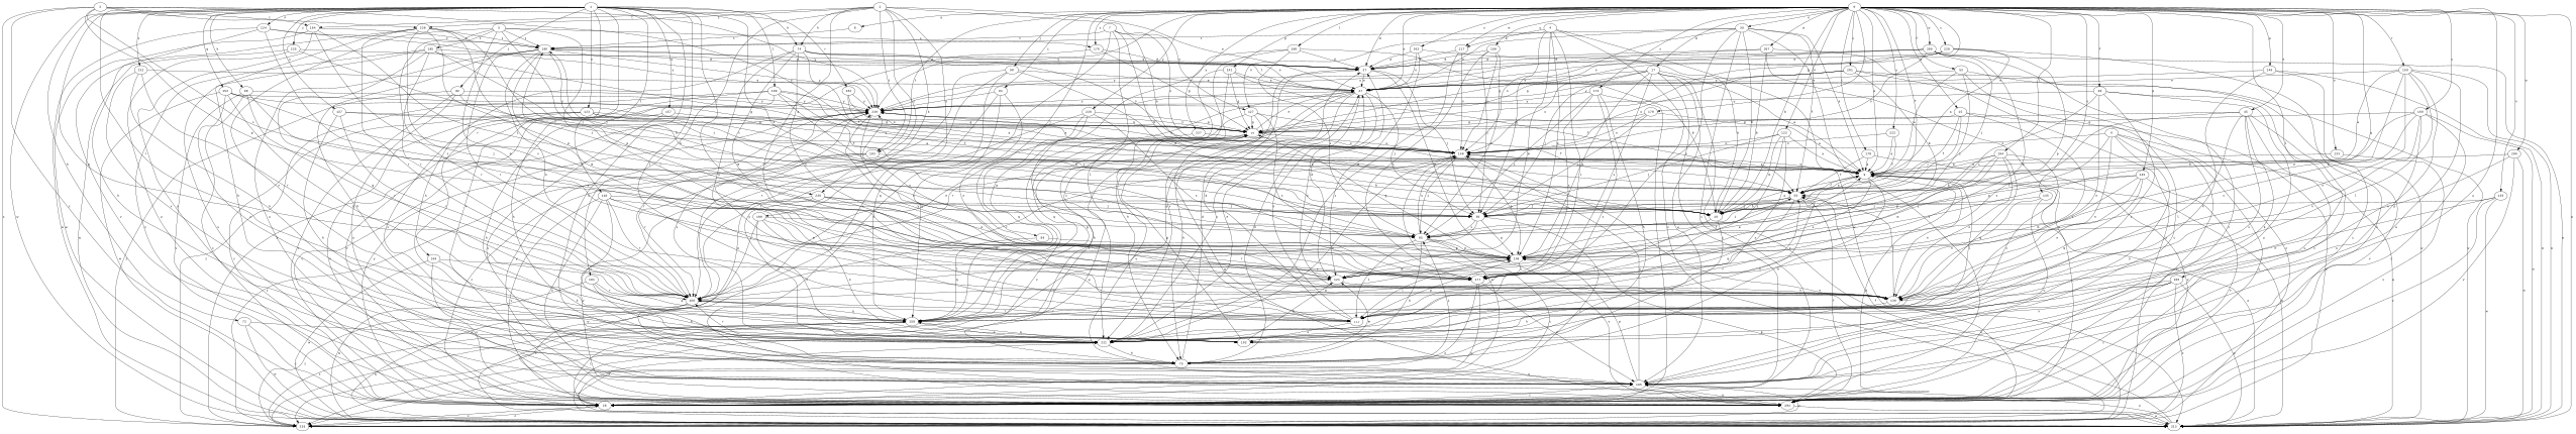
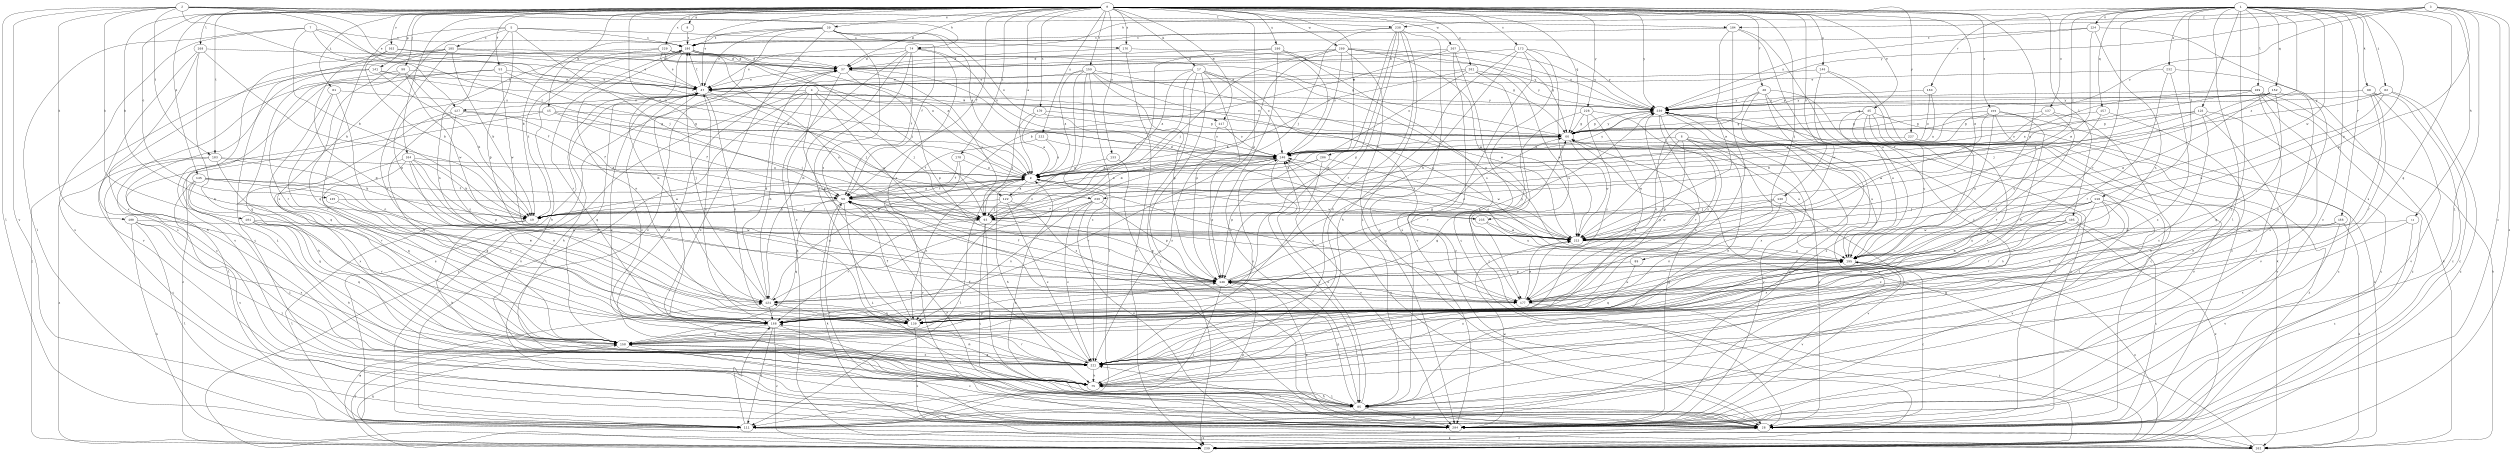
  strict digraph {
    fontname="Liberation Mono"
    node [fontname="Liberation Mono"]
    edge [fontname="Liberation Mono"]
    0
    8
    9
    15
    17
    19
    37
    39
    45
    47
    48
    53
    56
    66
    81
    89
    90
    104
    105
    108
    117
    122
    133
    135
    136
    141
    145
    146
    149
    159
    169
    170
    173
    176
    178
    183
    190
    195
    201
    202
    206
    207
    209
    213
    220
    222
    227
    228
    230
    186
    111
    140
    130
    75
    177
    239
    93
    28
    221
    204
    102
    158
    168
    n64 [label=85]
    121
    1
    72
    74
    82
    98
    109
    110
    123
    124
    137
    152
    157
    163
    166
    232
    235
    236
    2
    100
    101
    127
    184
    238
    3
    4
    5
    185
    6
    7
    0 -> 8 [label=a]
    0 -> 9 [label=a]
    0 -> 15 [label=b]
    0 -> 17 [label=b]
    0 -> 19 [label=b]
    0 -> 37 [label=d]
    0 -> 39 [label=e]
    0 -> 45 [label=e]
    0 -> 47 [label=e]
    0 -> 48 [label=f]
    0 -> 53 [label=f]
    0 -> 56 [label=f]
    0 -> 66 [label=g]
    0 -> 81 [label=i]
    0 -> 89 [label=j]
    0 -> 90 [label=j]
    0 -> 104 [label=l]
    0 -> 105 [label=l]
    0 -> 108 [label=l]
    0 -> 117 [label=m]
    0 -> 122 [label=n]
    0 -> 133 [label=o]
    0 -> 135 [label=o]
    0 -> 136 [label=o]
    0 -> 141 [label=p]
    0 -> 145 [label=p]
    0 -> 146 [label=p]
    0 -> 149 [label=p]
    0 -> 159 [label=r]
    0 -> 169 [label=s]
    0 -> 170 [label=s]
    0 -> 173 [label=s]
    0 -> 176 [label=s]
    0 -> 178 [label=t]
    0 -> 183 [label=t]
    0 -> 190 [label=u]
    0 -> 195 [label=u]
    0 -> 201 [label=v]
    0 -> 202 [label=v]
    0 -> 206 [label=w]
    0 -> 207 [label=w]
    0 -> 209 [label=w]
    0 -> 213 [label=w]
    0 -> 220 [label=x]
    0 -> 222 [label=y]
    0 -> 227 [label=y]
    0 -> 228 [label=y]
    0 -> 230 [label=y]
    8 -> 186 [label=t]
    9 -> 56 [label=f]
    9 -> 213 [label=w]
    9 -> 111 [label=l]
    9 -> 140 [label=o]
    9 -> 130 [label=n]
    9 -> 75 [label=h]
    9 -> 177 [label=s]
    15 -> 56 [label=f]
    15 -> 66 [label=g]
    15 -> 111 [label=l]
    15 -> 239 [label=z]
    15 -> 93 [label=j]
    17 -> 9 [label=a]
    17 -> 47 [label=e]
    17 -> 149 [label=p]
    17 -> 195 [label=u]
    17 -> 140 [label=o]
    17 -> 177 [label=s]
    17 -> 239 [label=z]
    17 -> 93 [label=j]
    17 -> 28 [label=c]
    19 -> 9 [label=a]
    19 -> 186 [label=t]
    19 -> 111 [label=l]
    19 -> 75 [label=h]
    37 -> 47 [label=e]
    37 -> 149 [label=p]
    37 -> 93 [label=j]
    37 -> 221 [label=x]
    39 -> 9 [label=a]
    39 -> 19 [label=b]
    39 -> 47 [label=e]
    39 -> 56 [label=f]
    39 -> 186 [label=t]
    39 -> 140 [label=o]
    39 -> 177 [label=s]
    39 -> 28 [label=c]
    39 -> 204 [label=v]
    45 -> 66 [label=g]
    45 -> 195 [label=u]
    45 -> 111 [label=l]
    45 -> 177 [label=s]
    45 -> 221 [label=x]
    45 -> 204 [label=v]
    45 -> 102 [label=k]
    47 -> 230 [label=y]
    47 -> 186 [label=t]
    47 -> 130 [label=n]
    47 -> 75 [label=h]
    47 -> 93 [label=j]
    47 -> 221 [label=x]
    47 -> 158 [label=q]
    47 -> 168 [label=r]
    48 -> 195 [label=u]
    48 -> 230 [label=y]
    48 -> 130 [label=n]
    48 -> 28 [label=c]
    48 -> 221 [label=x]
    48 -> n64 [label=i]
    53 -> 9 [label=a]
    53 -> 47 [label=e]
    53 -> 213 [label=w]
    53 -> 28 [label=c]
    53 -> n64 [label=i]
    56 -> 9 [label=a]
    56 -> 19 [label=b]
    56 -> 93 [label=j]
    56 -> 102 [label=k]
    56 -> 158 [label=q]
    56 -> n64 [label=i]
    66 -> 47 [label=e]
    66 -> 195 [label=u]
    66 -> 213 [label=w]
    66 -> 230 [label=y]
    66 -> 140 [label=o]
    81 -> 230 [label=y]
    81 -> 130 [label=n]
    81 -> 158 [label=q]
    81 -> 168 [label=r]
    89 -> 149 [label=p]
    89 -> 158 [label=q]
    90 -> 19 [label=b]
    90 -> 47 [label=e]
    90 -> 213 [label=w]
    90 -> 158 [label=q]
    90 -> 168 [label=r]
    104 -> 9 [label=a]
    104 -> 19 [label=b]
    104 -> 149 [label=p]
    104 -> 130 [label=n]
    104 -> 221 [label=x]
    104 -> 158 [label=q]
    104 -> 121 [label=m]
    105 -> 195 [label=u]
    105 -> 213 [label=w]
    105 -> 130 [label=n]
    105 -> 239 [label=z]
    105 -> 28 [label=c]
    105 -> 221 [label=x]
    108 -> 19 [label=b]
    108 -> 37 [label=d]
    108 -> 221 [label=x]
    108 -> 158 [label=q]
    108 -> n64 [label=i]
-   117 -> 37 [label=d]
+   173 -> 37 [label=d]
    117 -> 140 [label=o]
    117 -> 221 [label=x]
-   122 -> 9 [label=a]
+   9 -> 122 [label=a]
    122 -> 19 [label=b]
    122 -> 140 [label=o]
    122 -> 177 [label=s]
    122 -> 93 [label=j]
    122 -> 221 [label=x]
    133 -> 9 [label=a]
    133 -> 204 [label=v]
-   135 -> 195 [label=u]
    135 -> 130 [label=n]
    135 -> 93 [label=j]
    136 -> 213 [label=w]
    136 -> 130 [label=n]
    136 -> 93 [label=j]
    136 -> 204 [label=v]
    141 -> 47 [label=e]
    141 -> 56 [label=f]
    141 -> 66 [label=g]
    141 -> 75 [label=h]
    141 -> 239 [label=z]
    145 -> 56 [label=f]
    145 -> 130 [label=n]
    145 -> 204 [label=v]
    145 -> 158 [label=q]
    145 -> n64 [label=i]
    145 -> 121 [label=m]
    146 -> 47 [label=e]
    146 -> 213 [label=w]
    146 -> 28 [label=c]
    146 -> 102 [label=k]
    149 -> 56 [label=f]
    149 -> 66 [label=g]
    149 -> 230 [label=y]
    149 -> 111 [label=l]
    149 -> 177 [label=s]
    149 -> 121 [label=m]
    159 -> 9 [label=a]
    159 -> 47 [label=e]
    159 -> 149 [label=p]
    159 -> 195 [label=u]
    159 -> 213 [label=w]
    159 -> 111 [label=l]
    159 -> 130 [label=n]
    159 -> 221 [label=x]
    169 -> 19 [label=b]
    169 -> 66 [label=g]
    169 -> 195 [label=u]
    169 -> 213 [label=w]
    169 -> 130 [label=n]
    169 -> 177 [label=s]
    169 -> 28 [label=c]
    170 -> 9 [label=a]
    170 -> 66 [label=g]
    170 -> 140 [label=o]
    170 -> 93 [label=j]
    173 -> 230 [label=y]
    173 -> 75 [label=h]
    173 -> 177 [label=s]
    173 -> 28 [label=c]
    173 -> 221 [label=x]
    173 -> n64 [label=i]
    176 -> 37 [label=d]
    176 -> 66 [label=g]
    176 -> 239 [label=z]
    178 -> 9 [label=a]
    178 -> 56 [label=f]
    178 -> 204 [label=v]
    183 -> 9 [label=a]
    183 -> 19 [label=b]
    183 -> 239 [label=z]
    183 -> 28 [label=c]
    183 -> 168 [label=r]
    190 -> 37 [label=d]
    190 -> 140 [label=o]
    190 -> 177 [label=s]
    190 -> 93 [label=j]
    190 -> n64 [label=i]
    195 -> 149 [label=p]
    195 -> 140 [label=o]
    195 -> 28 [label=c]
    195 -> 204 [label=v]
    201 -> 19 [label=b]
    201 -> 47 [label=e]
    201 -> 213 [label=w]
    201 -> 230 [label=y]
    201 -> 140 [label=o]
    201 -> 239 [label=z]
    202 -> 19 [label=b]
    202 -> 37 [label=d]
    202 -> 47 [label=e]
    202 -> 121 [label=m]
    206 -> 9 [label=a]
    206 -> 149 [label=p]
    206 -> 213 [label=w]
    206 -> 204 [label=v]
    207 -> 19 [label=b]
    207 -> 37 [label=d]
    207 -> 230 [label=y]
    207 -> 239 [label=z]
    207 -> 204 [label=v]
    209 -> 37 [label=d]
    209 -> 66 [label=g]
    209 -> 213 [label=w]
    209 -> 230 [label=y]
    209 -> 140 [label=o]
    209 -> 93 [label=j]
    209 -> 28 [label=c]
    209 -> 121 [label=m]
    213 -> 9 [label=a]
    213 -> 195 [label=u]
    213 -> 140 [label=o]
    220 -> 9 [label=a]
    220 -> 37 [label=d]
    220 -> 47 [label=e]
    220 -> 66 [label=g]
    220 -> 149 [label=p]
    220 -> 204 [label=v]
    222 -> 9 [label=a]
    222 -> 56 [label=f]
    222 -> 140 [label=o]
    227 -> 140 [label=o]
    227 -> 239 [label=z]
    228 -> 66 [label=g]
    228 -> 75 [label=h]
    228 -> 177 [label=s]
    228 -> 158 [label=q]
    228 -> 168 [label=r]
    230 -> 66 [label=g]
    230 -> 177 [label=s]
    230 -> 28 [label=c]
    230 -> 221 [label=x]
    230 -> 168 [label=r]
    186 -> 37 [label=d]
    186 -> 195 [label=u]
    186 -> 230 [label=y]
    186 -> 130 [label=n]
    186 -> 75 [label=h]
    186 -> 93 [label=j]
    186 -> 168 [label=r]
    186 -> 121 [label=m]
    111 -> 37 [label=d]
    111 -> 47 [label=e]
    111 -> 149 [label=p]
    111 -> 230 [label=y]
    111 -> 102 [label=k]
    111 -> 168 [label=r]
    140 -> 9 [label=a]
    140 -> 149 [label=p]
    140 -> 230 [label=y]
    140 -> 168 [label=r]
    140 -> n64 [label=i]
    130 -> 56 [label=f]
    130 -> 230 [label=y]
    130 -> 102 [label=k]
    75 -> 37 [label=d]
    75 -> 195 [label=u]
    75 -> n64 [label=i]
    75 -> 121 [label=m]
    177 -> 195 [label=u]
    177 -> 213 [label=w]
    177 -> 239 [label=z]
    239 -> 195 [label=u]
    239 -> 28 [label=c]
    239 -> 158 [label=q]
    93 -> 149 [label=p]
    93 -> 28 [label=c]
    93 -> 168 [label=r]
    93 -> n64 [label=i]
    28 -> 9 [label=a]
    28 -> 56 [label=f]
    28 -> 230 [label=y]
    28 -> 140 [label=o]
    28 -> 239 [label=z]
    28 -> 221 [label=x]
    221 -> 47 [label=e]
    221 -> 56 [label=f]
    221 -> 140 [label=o]
    221 -> 75 [label=h]
    221 -> 158 [label=q]
    221 -> 168 [label=r]
    204 -> 56 [label=f]
    204 -> 66 [label=g]
    204 -> 149 [label=p]
    204 -> 213 [label=w]
    204 -> 230 [label=y]
    102 -> 66 [label=g]
    102 -> 121 [label=m]
    158 -> 66 [label=g]
    158 -> 149 [label=p]
    158 -> 239 [label=z]
    158 -> 28 [label=c]
    158 -> 221 [label=x]
    168 -> 47 [label=e]
    168 -> 111 [label=l]
    168 -> 239 [label=z]
    168 -> 28 [label=c]
    168 -> 158 [label=q]
    n64 -> 149 [label=p]
    n64 -> 111 [label=l]
    n64 -> 140 [label=o]
    n64 -> 75 [label=h]
    n64 -> 28 [label=c]
    n64 -> 204 [label=v]
    121 -> 9 [label=a]
    121 -> 37 [label=d]
    121 -> 186 [label=j]
    121 -> 130 [label=n]
    121 -> 168 [label=r]
    1 -> 195 [label=u]
    1 -> 213 [label=w]
    1 -> 111 [label=l]
    1 -> 204 [label=v]
    1 -> 158 [label=q]
    1 -> 168 [label=r]
    1 -> n64 [label=i]
    1 -> 72 [label=h]
    1 -> 74 [label=h]
    1 -> 82 [label=i]
    1 -> 98 [label=k]
    1 -> 109 [label=l]
    1 -> 110 [label=l]
    1 -> 123 [label=n]
    1 -> 124 [label=n]
    1 -> 137 [label=o]
    1 -> 152 [label=q]
    1 -> 157 [label=q]
    1 -> 163 [label=r]
    1 -> 166 [label=r]
    1 -> 232 [label=z]
    1 -> 235 [label=z]
    1 -> 236 [label=z]
    72 -> 213 [label=w]
    72 -> 28 [label=c]
    72 -> 221 [label=x]
    74 -> 37 [label=d]
    74 -> 47 [label=e]
    74 -> 56 [label=f]
    74 -> 140 [label=o]
    74 -> 130 [label=n]
    74 -> 177 [label=s]
    74 -> 102 [label=k]
    74 -> 121 [label=m]
    82 -> 56 [label=f]
    82 -> 195 [label=u]
    82 -> 230 [label=y]
    82 -> 239 [label=z]
    82 -> 28 [label=c]
    98 -> 230 [label=y]
    98 -> 177 [label=s]
    98 -> 28 [label=c]
    98 -> 204 [label=v]
    98 -> 168 [label=r]
    109 -> 9 [label=a]
    109 -> 56 [label=f]
    109 -> 230 [label=y]
    109 -> 239 [label=z]
    109 -> 204 [label=v]
    109 -> 102 [label=k]
    109 -> n64 [label=i]
    110 -> 195 [label=u]
    110 -> 130 [label=n]
    110 -> 93 [label=j]
    110 -> 221 [label=x]
    110 -> 204 [label=v]
    110 -> 168 [label=r]
    110 -> 121 [label=m]
    123 -> 19 [label=b]
    123 -> 66 [label=g]
    123 -> 140 [label=o]
    123 -> 28 [label=c]
    123 -> 221 [label=x]
    123 -> 204 [label=v]
    124 -> 213 [label=w]
    124 -> 230 [label=y]
    124 -> 186 [label=t]
    124 -> 75 [label=h]
    124 -> 177 [label=s]
    137 -> 9 [label=a]
    137 -> 66 [label=g]
    137 -> 75 [label=h]
    137 -> 168 [label=r]
    152 -> 66 [label=g]
    152 -> 213 [label=w]
    152 -> 230 [label=y]
    152 -> 93 [label=j]
    152 -> 221 [label=x]
    152 -> 158 [label=q]
    157 -> 66 [label=g]
    157 -> 195 [label=u]
    157 -> 75 [label=h]
    163 -> 9 [label=a]
    163 -> 230 [label=y]
    163 -> 140 [label=o]
    166 -> 213 [label=w]
    166 -> 177 [label=s]
    166 -> 204 [label=v]
    166 -> 102 [label=k]
    232 -> 47 [label=e]
    232 -> 221 [label=x]
    232 -> 102 [label=k]
    232 -> 168 [label=r]
    235 -> 37 [label=d]
-   235 -> 56 [label=f]
+   56 -> 235 [label=f]
    235 -> 195 [label=u]
    235 -> 213 [label=w]
    236 -> 149 [label=p]
    236 -> 130 [label=n]
    236 -> 93 [label=j]
    236 -> 221 [label=x]
    236 -> 204 [label=v]
    2 -> 47 [label=e]
    2 -> 183 [label=t]
    2 -> 111 [label=l]
    2 -> 204 [label=v]
    2 -> 74 [label=h]
    2 -> 236 [label=z]
    2 -> 100 [label=k]
    2 -> 101 [label=k]
    2 -> 127 [label=n]
    2 -> 184 [label=t]
    2 -> 238 [label=z]
    100 -> 213 [label=w]
    100 -> 111 [label=l]
    100 -> 221 [label=x]
    100 -> 102 [label=k]
    100 -> n64 [label=i]
    101 -> 213 [label=w]
    101 -> 75 [label=h]
    101 -> 158 [label=q]
    101 -> 168 [label=r]
    127 -> 56 [label=f]
    127 -> 66 [label=g]
    127 -> 75 [label=h]
    127 -> 177 [label=s]
    127 -> 158 [label=q]
    184 -> 195 [label=u]
    184 -> 213 [label=w]
    184 -> 186 [label=t]
    184 -> 177 [label=s]
    184 -> n64 [label=i]
    238 -> 149 [label=p]
    238 -> 186 [label=t]
    238 -> 75 [label=h]
    238 -> 93 [label=j]
    238 -> 204 [label=v]
    238 -> 168 [label=r]
    238 -> n64 [label=i]
    238 -> 121 [label=m]
    3 -> 149 [label=p]
    3 -> 230 [label=y]
    3 -> 140 [label=o]
    3 -> 239 [label=z]
    3 -> 28 [label=c]
    3 -> n64 [label=i]
    3 -> 184 [label=t]
    3 -> 238 [label=z]
    4 -> 117 [label=m]
    4 -> 149 [label=p]
    4 -> 213 [label=w]
    4 -> 111 [label=l]
    4 -> 239 [label=z]
    4 -> 93 [label=j]
    4 -> 121 [label=m]
    4 -> 127 [label=n]
    5 -> 149 [label=p]
    5 -> 176 [label=s]
    5 -> 186 [label=t]
    5 -> 130 [label=n]
    5 -> 93 [label=j]
    5 -> 221 [label=x]
    5 -> 168 [label=r]
    5 -> 185 [label=t]
    185 -> 9 [label=a]
    185 -> 19 [label=b]
    185 -> 37 [label=d]
    185 -> 28 [label=c]
    185 -> 204 [label=v]
    185 -> 158 [label=q]
    185 -> 168 [label=r]
    6 -> 149 [label=p]
    6 -> 195 [label=u]
    6 -> 213 [label=w]
    6 -> 140 [label=o]
    6 -> 130 [label=n]
    6 -> 28 [label=c]
    6 -> 204 [label=v]
    7 -> 9 [label=a]
    7 -> 19 [label=b]
    7 -> 186 [label=t]
    7 -> 111 [label=l]
    7 -> 140 [label=o]
    7 -> 204 [label=v]
  }
